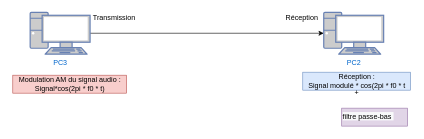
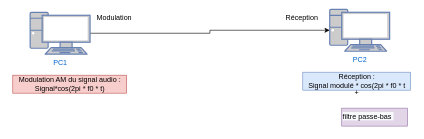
  <mxCell id="0" />
  <mxCell id="1" parent="0" />
  <mxCell id="2" style="edgeStyle=orthogonalEdgeStyle;rounded=0;orthogonalLoop=1;jettySize=auto;html=1;entryX=0;entryY=0.5;entryDx=0;entryDy=0;entryPerimeter=0;" edge="1" parent="1" source="3" target="4"><mxGeometry relative="1" as="geometry" /></mxCell>
- <mxCell id="3" value="PC3" style="fontColor=#0066CC;verticalAlign=top;verticalLabelPosition=bottom;labelPosition=center;align=center;html=1;outlineConnect=0;fillColor=#CCCCCC;strokeColor=#6881B3;gradientColor=none;gradientDirection=north;strokeWidth=2;shape=mxgraph.networks.pc;" vertex="1" parent="1"><mxGeometry x="49" y="20" width="100" height="70" as="geometry" /></mxCell>
- <mxCell id="4" value="PC2" style="fontColor=#0066CC;verticalAlign=top;verticalLabelPosition=bottom;labelPosition=center;align=center;html=1;outlineConnect=0;fillColor=#CCCCCC;strokeColor=#6881B3;gradientColor=none;gradientDirection=north;strokeWidth=2;shape=mxgraph.networks.pc;" vertex="1" parent="1"><mxGeometry x="539" y="20" width="100" height="70" as="geometry" /></mxCell>
- <mxCell id="5" value="Transmission" style="text;html=1;align=center;verticalAlign=middle;resizable=0;points=[];autosize=1;strokeColor=none;fillColor=none;" vertex="1" parent="1"><mxGeometry x="144" y="20" width="90" height="20" as="geometry" /></mxCell>
+ <mxCell id="3" value="PC1" style="fontColor=#0066CC;verticalAlign=top;verticalLabelPosition=bottom;labelPosition=center;align=center;html=1;outlineConnect=0;fillColor=#CCCCCC;strokeColor=#6881B3;gradientColor=none;gradientDirection=north;strokeWidth=2;shape=mxgraph.networks.pc;" vertex="1" parent="1"><mxGeometry x="49" y="20" width="100" height="70" as="geometry" /></mxCell>
+ <mxCell id="4" value="PC2" style="fontColor=#0066CC;verticalAlign=top;verticalLabelPosition=bottom;labelPosition=center;align=center;html=1;outlineConnect=0;fillColor=#CCCCCC;strokeColor=#6881B3;gradientColor=none;gradientDirection=north;strokeWidth=2;shape=mxgraph.networks.pc;" vertex="1" parent="1"><mxGeometry x="549" y="15" width="100" height="70" as="geometry" /></mxCell>
+ <mxCell id="5" value="Modulation" style="text;html=1;align=center;verticalAlign=middle;resizable=0;points=[];autosize=1;strokeColor=none;fillColor=none;" vertex="1" parent="1"><mxGeometry x="144" y="20" width="90" height="20" as="geometry" /></mxCell>
  <mxCell id="6" value="Réception&amp;nbsp;" style="text;html=1;align=center;verticalAlign=middle;resizable=0;points=[];autosize=1;strokeColor=none;fillColor=none;" vertex="1" parent="1"><mxGeometry x="469" y="20" width="70" height="20" as="geometry" /></mxCell>
  <mxCell id="7" value="Réception :&lt;br&gt;Signal modulé * cos(2pi * f0 * t" style="text;html=1;align=center;verticalAlign=middle;resizable=0;points=[];autosize=1;strokeColor=#6c8ebf;fillColor=#dae8fc;" vertex="1" parent="1"><mxGeometry x="504" y="120" width="180" height="30" as="geometry" /></mxCell>
  <mxCell id="8" value="Modulation AM du signal audio :&lt;br&gt;Signal*cos(2pi * f0 * t)" style="text;html=1;align=center;verticalAlign=middle;resizable=0;points=[];autosize=1;strokeColor=#b85450;fillColor=#f8cecc;" vertex="1" parent="1"><mxGeometry x="20" y="125" width="190" height="30" as="geometry" /></mxCell>
  <mxCell id="9" value="&lt;span style=&quot;color: rgb(0, 0, 0); font-family: Helvetica; font-size: 12px; font-style: normal; font-variant-ligatures: normal; font-variant-caps: normal; font-weight: 400; letter-spacing: normal; orphans: 2; text-align: center; text-indent: 0px; text-transform: none; widows: 2; word-spacing: 0px; -webkit-text-stroke-width: 0px; background-color: rgb(248, 249, 250); text-decoration-thickness: initial; text-decoration-style: initial; text-decoration-color: initial; float: none; display: inline !important;&quot;&gt;filtre passe-bas&amp;nbsp;&lt;br&gt;&lt;/span&gt;" style="text;whiteSpace=wrap;html=1;fillColor=#e1d5e7;strokeColor=#9673a6;" vertex="1" parent="1"><mxGeometry x="569" y="180" width="110" height="30" as="geometry" /></mxCell>
  <mxCell id="10" value="+" style="text;html=1;align=center;verticalAlign=middle;resizable=0;points=[];autosize=1;strokeColor=none;fillColor=none;" vertex="1" parent="1"><mxGeometry x="584" y="145" width="20" height="20" as="geometry" /></mxCell>
